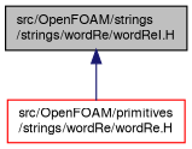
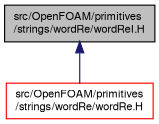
  digraph {
    node [fontname=FreeSans fontsize=10 shape=record]
-   n1 [color=black fillcolor=grey75 fontcolor=black height=0.2 label="src/OpenFOAM/strings\l/strings/wordRe/wordReI.H" style=filled width=0.4]
+   n1 [color=black fillcolor=grey75 fontcolor=black height=0.2 label="src/OpenFOAM/primitives\l/strings/wordRe/wordReI.H" style=filled width=0.4]
    n2 [color=red height=0.2 label="src/OpenFOAM/primitives\l/strings/wordRe/wordRe.H" width=0.4]
    n1 -> n2 [color=midnightblue dir=back fontname=FreeSans fontsize=10 labelfontname=FreeSans labelfontsize=10 style=solid]
  }
